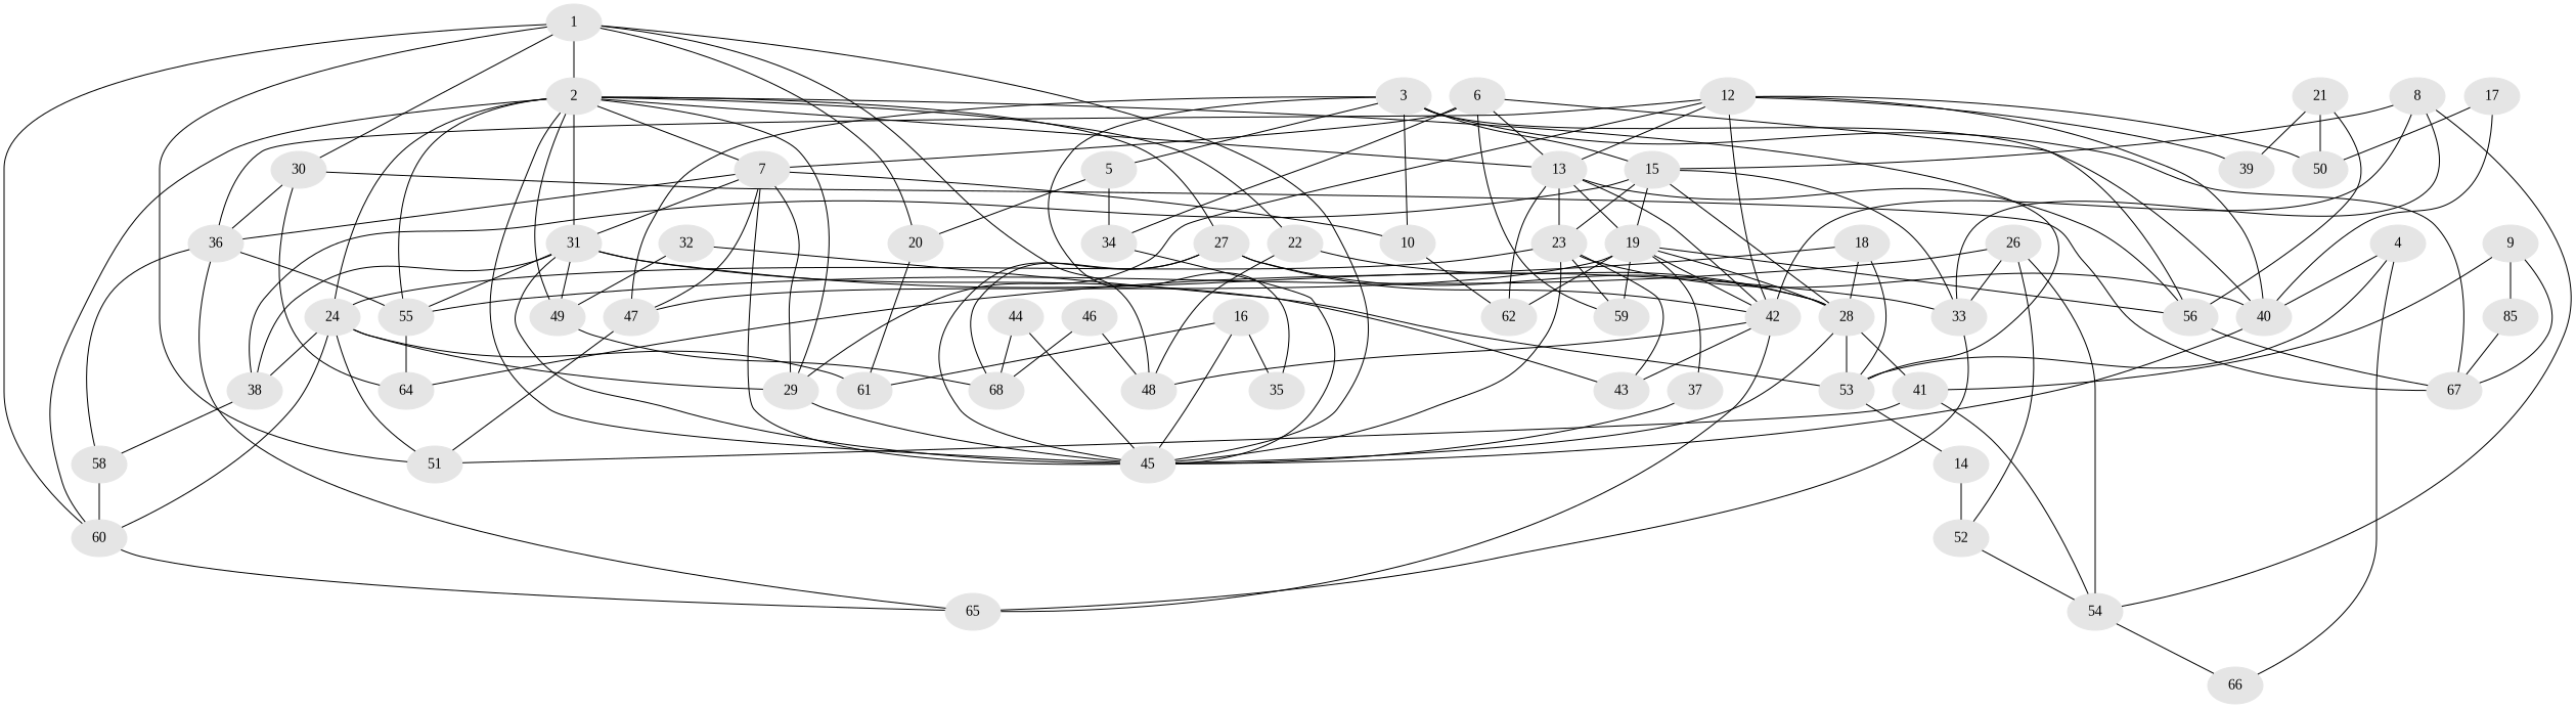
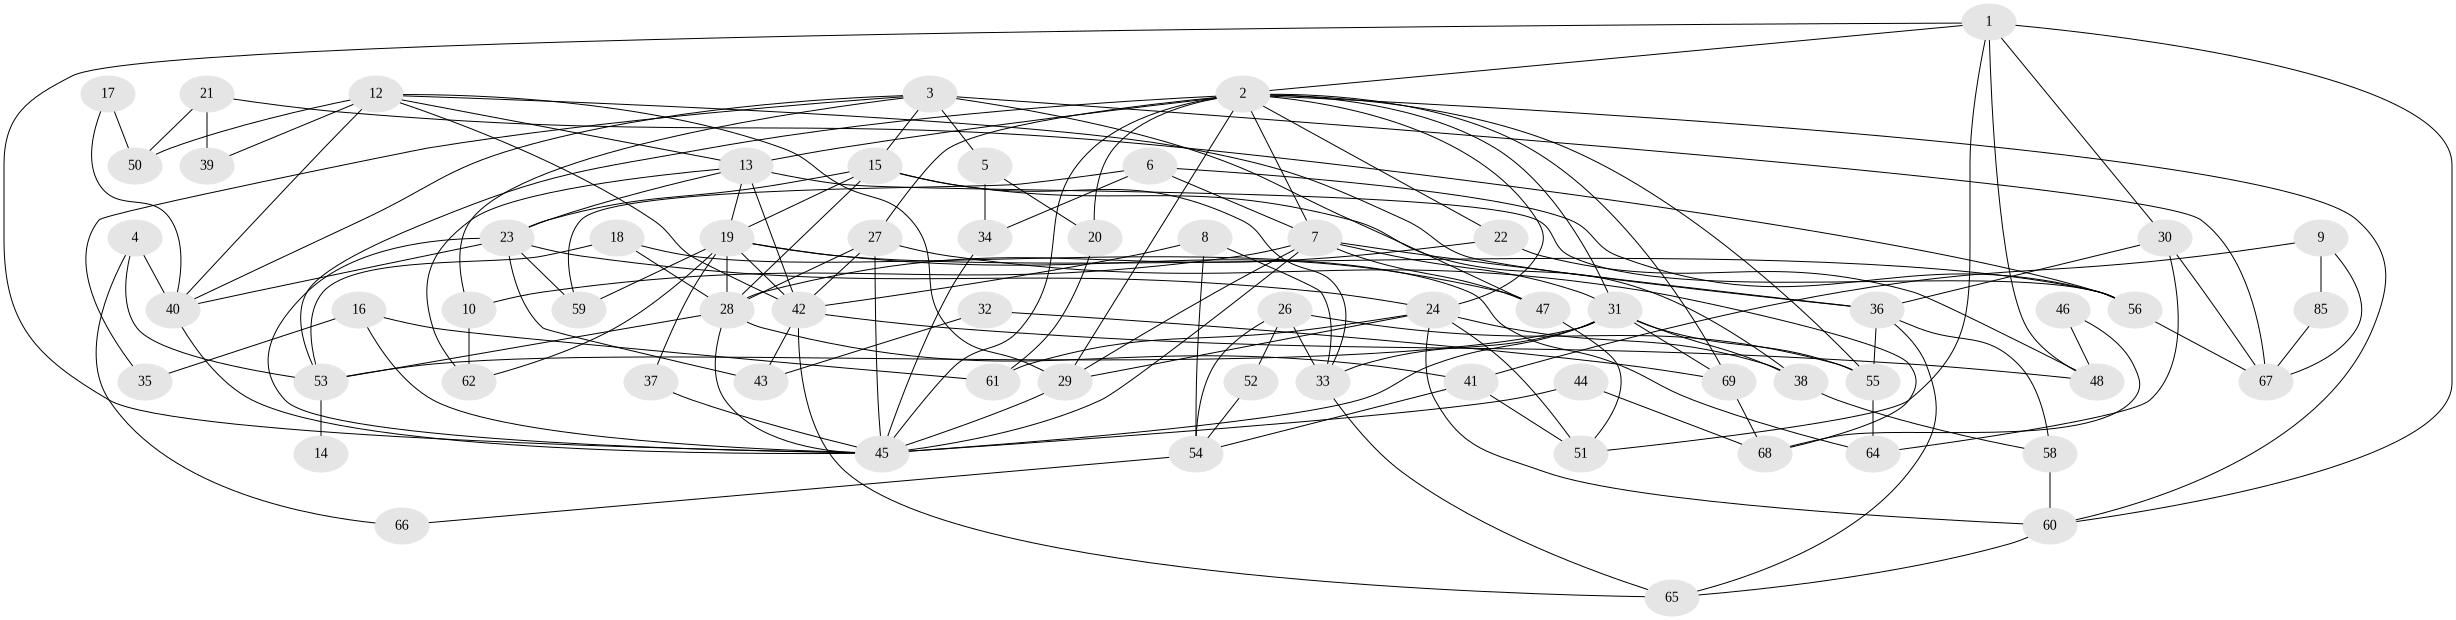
  graph {
    fontname="Liberation Serif"
    node [color=gray90 fontname="Liberation Serif" style=filled]
    edge [fontname="Liberation Serif" weight=1.0]
    1
    2
    20
    30
    45
    48
    51
    60
    7
    13
    22
    24
    27
    29
    31
-   49
+   49 [label=69]
    53
    55
    61
    67
    36
    64
    65
    47
    10
    56
    42
    62
    19
    23
    28
    38
    68
    33
    14
    3
    5
    15
    35
    40
    34
    4
    66
    52
    6
    59
    32
    43
    58
    8
    54
    9
    n53 [label=85]
    41
    37
    12
    39
    50
    16
    17
    18
    21
    26
    44
    46
    1 -- 2
-   1 -- 20
+   2 -- 20
    1 -- 30
    1 -- 45
    1 -- 48
    1 -- 51
    1 -- 60
    2 -- 45 [weight=3.0]
    2 -- 60
    2 -- 7
    2 -- 13 [weight=2.0]
    2 -- 22
    2 -- 24
    2 -- 27
    2 -- 29
    2 -- 31
    2 -- 49
    2 -- 53
    2 -- 55
    20 -- 61
    30 -- 67
    30 -- 36
    30 -- 64
    60 -- 65
    7 -- 45
    7 -- 29
    7 -- 31
    7 -- 36
    7 -- 47
    7 -- 10
    13 -- 56
    13 -- 42
    13 -- 62
    13 -- 19
    13 -- 23
    22 -- 48
    22 -- 28
    24 -- 51
    24 -- 60 [weight=2.0]
    24 -- 29
    24 -- 61
    24 -- 38
    27 -- 45
    27 -- 42
    27 -- 28
    27 -- 68
    29 -- 45
    31 -- 45
    31 -- 49
    31 -- 53
    31 -- 55
    31 -- 38 [weight=2.0]
    31 -- 33
    49 -- 68
    53 -- 14
    55 -- 64
    36 -- 55
    36 -- 65
    36 -- 58
    47 -- 51
    10 -- 62
    56 -- 67
    42 -- 48
    42 -- 65
    42 -- 43 [weight=2.0]
    19 -- 47
    19 -- 56
    19 -- 42
    19 -- 62
    19 -- 28
    19 -- 59
    19 -- 37
    23 -- 45
    23 -- 24
    23 -- 40
    23 -- 59
    23 -- 43
    28 -- 45
    28 -- 53
    28 -- 41
    38 -- 58
    33 -- 65
-   14 -- 52
    3 -- 67 [weight=2.0]
    3 -- 47
    3 -- 10
    3 -- 5
    3 -- 15
    3 -- 35
    3 -- 40
    5 -- 20
    5 -- 34
    15 -- 19
    15 -- 23
    15 -- 28 [weight=2.0]
    15 -- 38
    15 -- 33
    40 -- 45 [weight=2.0]
    34 -- 45
    4 -- 53
    4 -- 40
    4 -- 66
    52 -- 54
    6 -- 7
-   6 -- 13
    6 -- 56
    6 -- 34
    6 -- 59
    32 -- 49
    32 -- 43
    58 -- 60
    8 -- 42
    8 -- 33
-   8 -- 15
    8 -- 54
    54 -- 66
    9 -- 67
    9 -- n53
    9 -- 41
    n53 -- 67
    41 -- 51
    41 -- 54
    37 -- 45
    12 -- 13
    12 -- 29
    12 -- 36
    12 -- 42
    12 -- 40
    12 -- 39
    12 -- 50
    16 -- 45
    16 -- 61
    16 -- 35
    17 -- 40
    17 -- 50
    18 -- 53
    18 -- 64
    18 -- 28
    21 -- 56
    21 -- 39
    21 -- 50
    26 -- 55
    26 -- 33
    26 -- 52
    26 -- 54
    44 -- 45
    44 -- 68
    46 -- 48
    46 -- 68
  }
